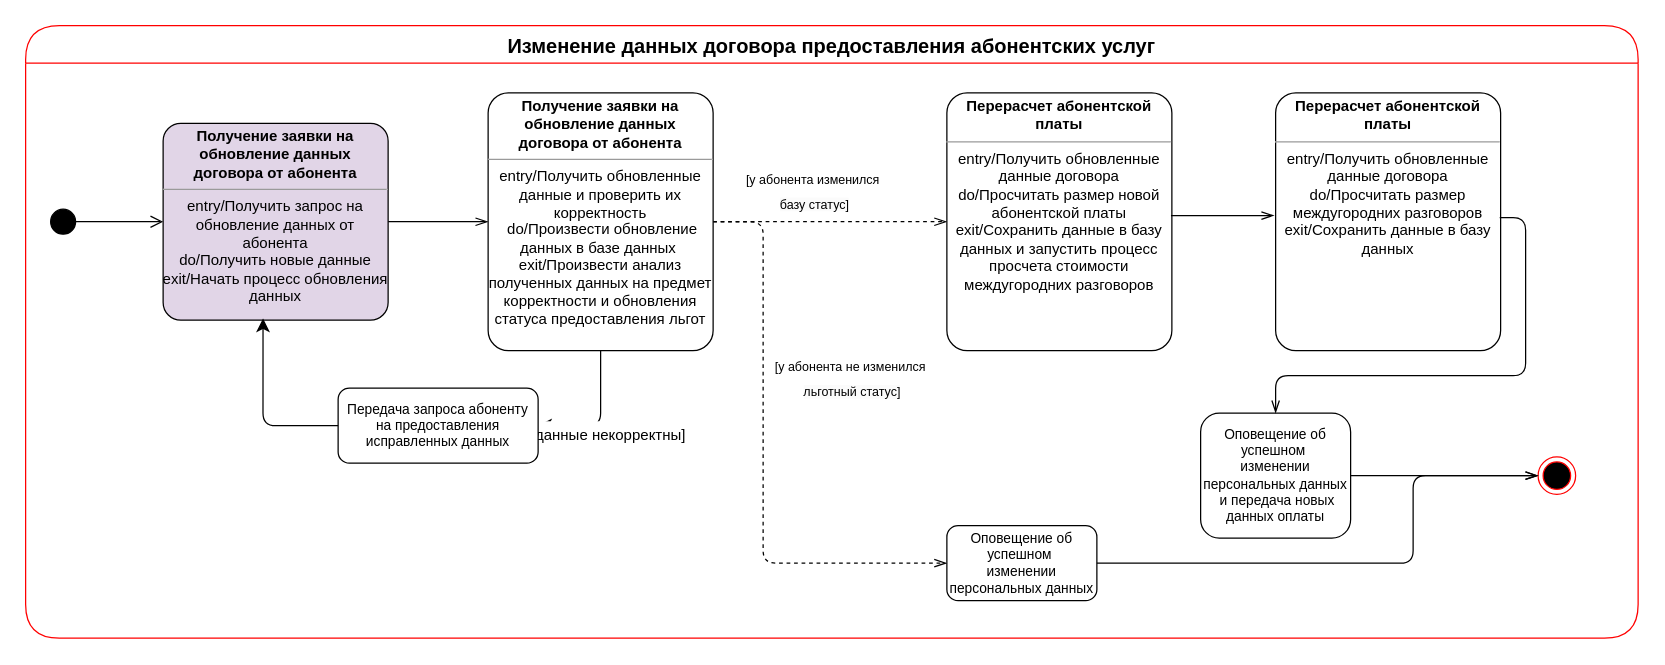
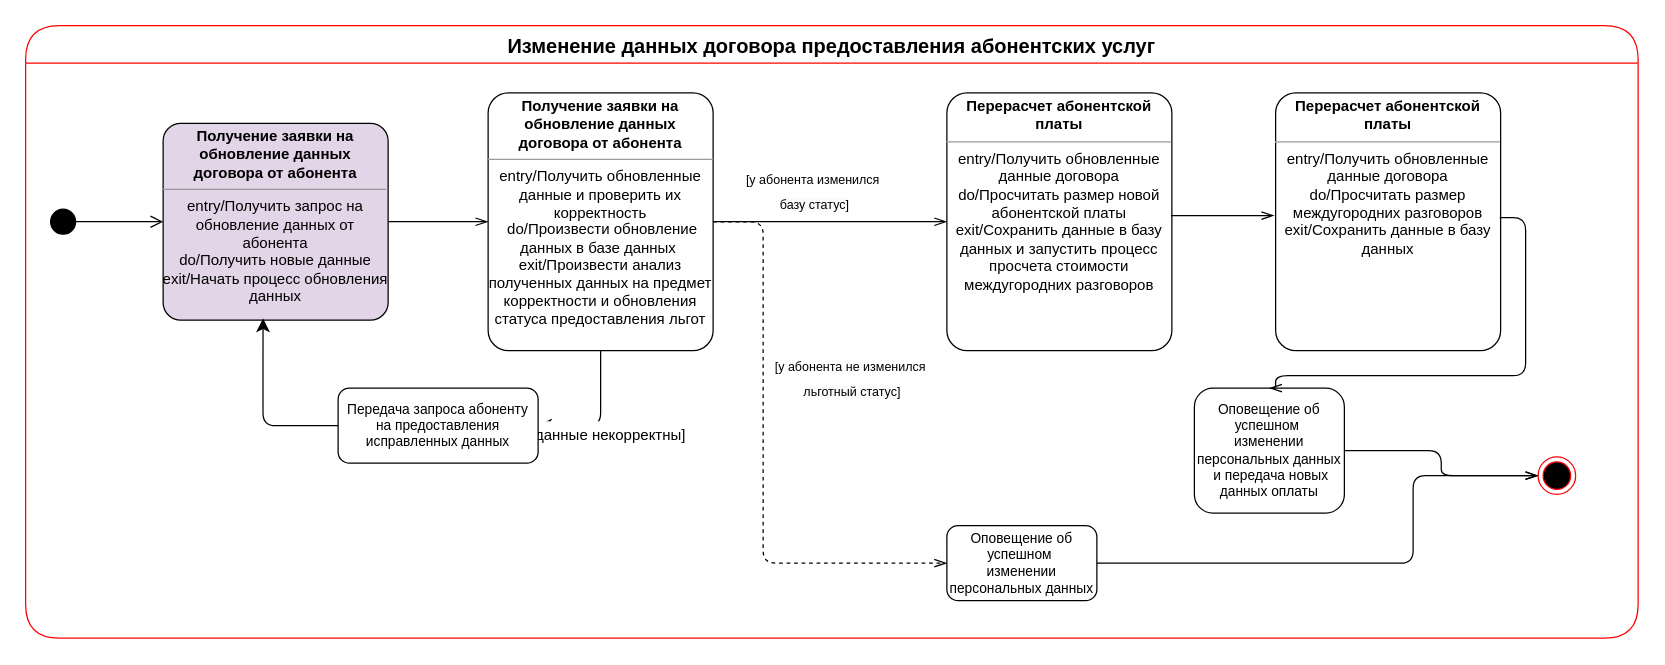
  <mxCell id="0" />
  <mxCell id="1" parent="0" />
  <mxCell id="2" value="Изменение данных договора предоставления абонентских услуг" style="swimlane;fontStyle=1;align=center;verticalAlign=middle;childLayout=stackLayout;horizontal=1;startSize=30;horizontalStack=0;resizeParent=0;resizeLast=1;container=0;fontColor=#000000;collapsible=0;rounded=1;arcSize=30;strokeColor=#ff0000;fillColor=#ffffff;swimlaneFillColor=#ffffff;dropTarget=0;fontSize=16;" vertex="1" parent="1"><mxGeometry x="20" y="20" width="1290" height="490" as="geometry" /></mxCell>
  <mxCell id="3" style="edgeStyle=none;curved=1;rounded=0;orthogonalLoop=1;jettySize=auto;html=1;entryX=0;entryY=0.5;entryDx=0;entryDy=0;fontSize=12;startSize=8;endSize=8;endArrow=open;endFill=0;" edge="1" parent="1" source="4" target="6"><mxGeometry relative="1" as="geometry"><mxPoint x="170" y="152.5" as="targetPoint" /></mxGeometry></mxCell>
  <mxCell id="4" value="" style="ellipse;fillColor=strokeColor;" vertex="1" parent="1"><mxGeometry x="40" y="166.88" width="20" height="20" as="geometry" /></mxCell>
  <mxCell id="5" style="edgeStyle=none;curved=1;rounded=0;orthogonalLoop=1;jettySize=auto;html=1;entryX=0;entryY=0.5;entryDx=0;entryDy=0;fontSize=12;startSize=8;endSize=8;endArrow=openThin;endFill=0;" edge="1" parent="1" source="6" target="11"><mxGeometry relative="1" as="geometry" /></mxCell>
  <mxCell id="6" value="&lt;p style=&quot;margin: 4px 0px 0px;&quot;&gt;&lt;b&gt;Получение заявки на обновление данных договора от абонента&lt;/b&gt;&lt;/p&gt;&lt;hr size=&quot;1&quot;&gt;&lt;div style=&quot;height:2px;&quot;&gt;entry/Получить запрос на обновление данных от абонента&lt;br style=&quot;border-color: var(--border-color);&quot;&gt;&lt;span style=&quot;&quot;&gt;do/Получить новые данные&lt;/span&gt;&lt;br style=&quot;border-color: var(--border-color);&quot;&gt;&lt;span style=&quot;&quot;&gt;exit/Начать процесс обновления данных&lt;/span&gt;&lt;/div&gt;" style="verticalAlign=top;align=center;overflow=fill;fontSize=12;fontFamily=Helvetica;html=1;whiteSpace=wrap;rounded=1;arcSize=9;fillColor=#e1d5e7;" vertex="1" parent="1"><mxGeometry x="130" y="98.13" width="180" height="157.5" as="geometry" /></mxCell>
  <mxCell id="7" style="edgeStyle=orthogonalEdgeStyle;rounded=1;orthogonalLoop=1;jettySize=auto;html=1;entryX=1;entryY=0.5;entryDx=0;entryDy=0;fontSize=12;startSize=8;endSize=8;" edge="1" parent="1" source="11" target="13"><mxGeometry relative="1" as="geometry" /></mxCell>
  <mxCell id="8" value="&lt;span style=&quot;font-size: 12px;&quot;&gt;[данные некорректны]&lt;/span&gt;" style="edgeLabel;html=1;align=center;verticalAlign=middle;resizable=0;points=[];fontSize=16;" vertex="1" connectable="0" parent="7"><mxGeometry x="-0.003" relative="1" as="geometry"><mxPoint x="5" y="10" as="offset" /></mxGeometry></mxCell>
  <mxCell id="9" style="edgeStyle=orthogonalEdgeStyle;rounded=1;orthogonalLoop=1;jettySize=auto;html=1;entryX=0;entryY=0.5;entryDx=0;entryDy=0;fontSize=12;startSize=8;endSize=8;endArrow=openThin;endFill=0;dashed=1;" edge="1" parent="1" source="11" target="22"><mxGeometry relative="1" as="geometry"><Array as="points"><mxPoint x="610" y="177" /><mxPoint x="610" y="450" /></Array></mxGeometry></mxCell>
- <mxCell id="10" style="edgeStyle=none;curved=0;rounded=1;orthogonalLoop=1;jettySize=auto;html=1;entryX=0;entryY=0.5;entryDx=0;entryDy=0;fontSize=12;startSize=8;endSize=8;endArrow=openThin;endFill=0;dashed=1;" edge="1" parent="1" source="11" target="12"><mxGeometry relative="1" as="geometry" /></mxCell>
+ <mxCell id="10" style="edgeStyle=none;curved=0;rounded=1;orthogonalLoop=1;jettySize=auto;html=1;entryX=0;entryY=0.5;entryDx=0;entryDy=0;fontSize=12;startSize=8;endSize=8;endArrow=openThin;endFill=0;" edge="1" parent="1" source="11" target="12"><mxGeometry relative="1" as="geometry" /></mxCell>
  <mxCell id="11" value="&lt;p style=&quot;margin: 4px 0px 0px;&quot;&gt;&lt;b&gt;Получение заявки на обновление данных договора от абонента&lt;/b&gt;&lt;/p&gt;&lt;hr size=&quot;1&quot;&gt;&lt;div style=&quot;height:2px;&quot;&gt;entry/Получить обновленные данные и проверить их корректность&lt;/div&gt;&lt;div style=&quot;height:2px;&quot;&gt;&lt;br&gt;&lt;/div&gt;&lt;div style=&quot;height:2px;&quot;&gt;&lt;br&gt;&lt;/div&gt;&lt;div style=&quot;height:2px;&quot;&gt;&lt;br&gt;&lt;/div&gt;&lt;div style=&quot;height:2px;&quot;&gt;&lt;br&gt;&lt;/div&gt;&lt;div style=&quot;height:2px;&quot;&gt;&lt;br&gt;&lt;/div&gt;&lt;div style=&quot;height:2px;&quot;&gt;&lt;br&gt;&lt;/div&gt;&lt;div style=&quot;height:2px;&quot;&gt;&lt;br&gt;&lt;/div&gt;&lt;div style=&quot;height:2px;&quot;&gt;&lt;br&gt;&lt;/div&gt;&lt;div style=&quot;height:2px;&quot;&gt;&lt;br&gt;&lt;/div&gt;&lt;div style=&quot;height:2px;&quot;&gt;&lt;br&gt;&lt;/div&gt;&lt;div style=&quot;height:2px;&quot;&gt;&lt;br&gt;&lt;/div&gt;&lt;div style=&quot;height:2px;&quot;&gt;&lt;br&gt;&lt;/div&gt;&lt;div style=&quot;height:2px;&quot;&gt;&lt;br&gt;&lt;/div&gt;&lt;div style=&quot;height:2px;&quot;&gt;&lt;br&gt;&lt;/div&gt;&lt;div style=&quot;height:2px;&quot;&gt;&lt;br&gt;&lt;/div&gt;&lt;div style=&quot;height:2px;&quot;&gt;&lt;br&gt;&lt;/div&gt;&lt;div style=&quot;height:2px;&quot;&gt;&lt;br&gt;&lt;/div&gt;&lt;div style=&quot;height:2px;&quot;&gt;&lt;br&gt;&lt;/div&gt;&lt;div style=&quot;height:2px;&quot;&gt;&lt;br&gt;&lt;/div&gt;&lt;div style=&quot;height:2px;&quot;&gt;&lt;br&gt;&lt;/div&gt;&lt;div style=&quot;height:2px;&quot;&gt;&amp;nbsp;do/Произвести обновление данных в базе данных&amp;nbsp;&lt;br&gt;&lt;span style=&quot;&quot;&gt;exit/&lt;/span&gt;Произвести анализ полученных данных на предмет корректности и обновления статуса предоставления льгот&lt;/div&gt;" style="verticalAlign=top;align=center;overflow=fill;fontSize=12;fontFamily=Helvetica;html=1;whiteSpace=wrap;rounded=1;arcSize=9;" vertex="1" parent="1"><mxGeometry x="390" y="73.75" width="180" height="206.25" as="geometry" /></mxCell>
  <mxCell id="12" value="&lt;p style=&quot;margin: 4px 0px 0px;&quot;&gt;&lt;b&gt;Перерасчет абонентской платы&lt;/b&gt;&lt;/p&gt;&lt;hr size=&quot;1&quot;&gt;&lt;div style=&quot;height:2px;&quot;&gt;entry/Получить обновленные данные договора&lt;br style=&quot;border-color: var(--border-color);&quot;&gt;&lt;span style=&quot;&quot;&gt;do/Просчитать размер новой абонентской платы&lt;/span&gt;&lt;br style=&quot;border-color: var(--border-color);&quot;&gt;&lt;span style=&quot;&quot;&gt;exit/Сохранить данные в базу данных и запустить процесс просчета стоимости междугородних разговоров&lt;/span&gt;&lt;/div&gt;" style="verticalAlign=top;align=center;overflow=fill;fontSize=12;fontFamily=Helvetica;html=1;whiteSpace=wrap;rounded=1;arcSize=9;" vertex="1" parent="1"><mxGeometry x="757" y="73.75" width="180" height="206.25" as="geometry" /></mxCell>
  <mxCell id="13" value="Передача запроса абоненту на предоставления исправленных данных" style="rounded=1;whiteSpace=wrap;html=1;fontSize=11;" vertex="1" parent="1"><mxGeometry x="270" y="310" width="160" height="60" as="geometry" /></mxCell>
  <mxCell id="14" style="edgeStyle=orthogonalEdgeStyle;rounded=1;orthogonalLoop=1;jettySize=auto;html=1;entryX=0.444;entryY=0.991;entryDx=0;entryDy=0;entryPerimeter=0;fontSize=12;startSize=8;endSize=8;exitX=0;exitY=0.5;exitDx=0;exitDy=0;" edge="1" parent="1" source="13" target="6"><mxGeometry relative="1" as="geometry" /></mxCell>
  <mxCell id="15" value="&lt;p style=&quot;margin: 4px 0px 0px;&quot;&gt;&lt;b&gt;Перерасчет абонентской платы&lt;/b&gt;&lt;/p&gt;&lt;hr size=&quot;1&quot;&gt;&lt;div style=&quot;height:2px;&quot;&gt;entry/Получить обновленные данные договора&lt;br style=&quot;border-color: var(--border-color);&quot;&gt;&lt;span style=&quot;&quot;&gt;do/Просчитать размер междугородних разговоров&lt;/span&gt;&lt;br style=&quot;border-color: var(--border-color);&quot;&gt;exit/Сохранить данные в базу данных&lt;/div&gt;" style="verticalAlign=top;align=center;overflow=fill;fontSize=12;fontFamily=Helvetica;html=1;whiteSpace=wrap;rounded=1;arcSize=9;" vertex="1" parent="1"><mxGeometry x="1020" y="73.75" width="180" height="206.25" as="geometry" /></mxCell>
- <mxCell id="16" value="Оповещение об успешном&amp;nbsp;&lt;br style=&quot;border-color: var(--border-color); background-color: rgb(255, 255, 255);&quot;&gt;&lt;span style=&quot;background-color: rgb(255, 255, 255);&quot;&gt;изменении персональных данных&lt;/span&gt;&lt;br style=&quot;border-color: var(--border-color); background-color: rgb(255, 255, 255);&quot;&gt;&lt;span style=&quot;background-color: rgb(255, 255, 255);&quot;&gt;&amp;nbsp;и передача новых данных оплаты&lt;/span&gt;" style="rounded=1;whiteSpace=wrap;html=1;fontSize=11;" vertex="1" parent="1"><mxGeometry x="960" y="330" width="120" height="100" as="geometry" /></mxCell>
+ <mxCell id="16" value="Оповещение об успешном&amp;nbsp;&lt;br style=&quot;border-color: var(--border-color); background-color: rgb(255, 255, 255);&quot;&gt;&lt;span style=&quot;background-color: rgb(255, 255, 255);&quot;&gt;изменении персональных данных&lt;/span&gt;&lt;br style=&quot;border-color: var(--border-color); background-color: rgb(255, 255, 255);&quot;&gt;&lt;span style=&quot;background-color: rgb(255, 255, 255);&quot;&gt;&amp;nbsp;и передача новых данных оплаты&lt;/span&gt;" style="rounded=1;whiteSpace=wrap;html=1;fontSize=11;" vertex="1" parent="1"><mxGeometry x="955" y="310" width="120" height="100" as="geometry" /></mxCell>
  <mxCell id="17" value="" style="ellipse;html=1;shape=endState;fillColor=#000000;strokeColor=#ff0000;fontSize=16;" vertex="1" parent="1"><mxGeometry x="1230" y="365" width="30" height="30" as="geometry" /></mxCell>
  <mxCell id="18" style="edgeStyle=none;curved=0;rounded=1;orthogonalLoop=1;jettySize=auto;html=1;entryX=-0.007;entryY=0.476;entryDx=0;entryDy=0;fontSize=12;startSize=8;endSize=8;endArrow=openThin;endFill=0;exitX=0.996;exitY=0.476;exitDx=0;exitDy=0;exitPerimeter=0;entryPerimeter=0;" edge="1" parent="1" source="12" target="15"><mxGeometry relative="1" as="geometry"><mxPoint x="880" y="166.88" as="sourcePoint" /><mxPoint x="1000" y="166.88" as="targetPoint" /></mxGeometry></mxCell>
  <mxCell id="19" style="edgeStyle=orthogonalEdgeStyle;rounded=1;orthogonalLoop=1;jettySize=auto;html=1;entryX=0.5;entryY=0;entryDx=0;entryDy=0;fontSize=12;startSize=8;endSize=8;exitX=0.996;exitY=0.484;exitDx=0;exitDy=0;exitPerimeter=0;endArrow=openThin;endFill=0;" edge="1" parent="1" source="15" target="16"><mxGeometry relative="1" as="geometry"><Array as="points"><mxPoint x="1220" y="174" /><mxPoint x="1220" y="300" /><mxPoint x="1020" y="300" /></Array></mxGeometry></mxCell>
  <mxCell id="20" value="&lt;font style=&quot;font-size: 10px;&quot;&gt;[у абонента изменился&amp;nbsp;&lt;br style=&quot;border-color: var(--border-color); font-size: 10px;&quot;&gt;&lt;span style=&quot;background-color: rgb(251, 251, 251); font-size: 10px;&quot;&gt;базу статус]&lt;/span&gt;&lt;/font&gt;" style="edgeLabel;html=1;align=center;verticalAlign=middle;resizable=0;points=[];fontSize=16;" vertex="1" connectable="0" parent="1"><mxGeometry x="650" y="150.004" as="geometry" /></mxCell>
  <mxCell id="21" value="&lt;font style=&quot;font-size: 10px;&quot;&gt;[у абонента не изменился&amp;nbsp;&lt;br style=&quot;border-color: var(--border-color); font-size: 10px;&quot;&gt;&lt;span style=&quot;background-color: rgb(251, 251, 251); font-size: 10px;&quot;&gt;льготный статус]&lt;/span&gt;&lt;/font&gt;" style="edgeLabel;html=1;align=center;verticalAlign=middle;resizable=0;points=[];fontSize=16;" vertex="1" connectable="0" parent="1"><mxGeometry x="680" y="300.004" as="geometry" /></mxCell>
  <mxCell id="22" value="Оповещение об успешном&amp;nbsp;&lt;br style=&quot;border-color: var(--border-color); background-color: rgb(255, 255, 255);&quot;&gt;&lt;span style=&quot;background-color: rgb(255, 255, 255);&quot;&gt;изменении персональных данных&lt;/span&gt;" style="rounded=1;whiteSpace=wrap;html=1;fontSize=11;" vertex="1" parent="1"><mxGeometry x="757" y="420" width="120" height="60" as="geometry" /></mxCell>
  <mxCell id="23" style="edgeStyle=orthogonalEdgeStyle;rounded=1;orthogonalLoop=1;jettySize=auto;html=1;entryX=0;entryY=0.5;entryDx=0;entryDy=0;fontSize=12;startSize=8;endSize=8;endArrow=openThin;endFill=0;exitX=1;exitY=0.5;exitDx=0;exitDy=0;" edge="1" parent="1" source="16" target="17"><mxGeometry relative="1" as="geometry"><mxPoint x="580" y="187" as="sourcePoint" /><mxPoint x="767" y="460" as="targetPoint" /></mxGeometry></mxCell>
  <mxCell id="24" style="edgeStyle=orthogonalEdgeStyle;rounded=1;orthogonalLoop=1;jettySize=auto;html=1;entryX=0;entryY=0.5;entryDx=0;entryDy=0;fontSize=12;startSize=8;endSize=8;endArrow=openThin;endFill=0;exitX=1;exitY=0.5;exitDx=0;exitDy=0;" edge="1" parent="1" source="22" target="17"><mxGeometry relative="1" as="geometry"><mxPoint x="1090" y="390" as="sourcePoint" /><mxPoint x="1240" y="390" as="targetPoint" /><Array as="points"><mxPoint x="1130" y="450" /><mxPoint x="1130" y="380" /></Array></mxGeometry></mxCell>
